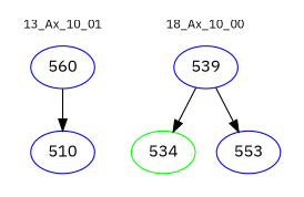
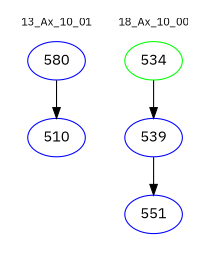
  digraph {
    fontname="IBM Plex Sans"
    node [color=blue fontname="IBM Plex Sans"]
    edge [color=black fontname="IBM Plex Sans"]
-   n1 [label=560]
+   n1 [label=580]
    n2 [label=510]
    n3 [color=green label=534]
    n4 [label=539]
-   n5 [label=553]
+   n5 [label=551]
    subgraph cluster_1 {
      color=white
      fontsize=10
      label="13_Ax_10_01"
      n1
      n2
    }
    subgraph cluster_2 {
      color=white
      fontsize=10
      label="18_Ax_10_00"
      n3
      n4
      n5
    }
    n1 -> n2
-   n4 -> n3
+   n3 -> n4
    n4 -> n5
  }
